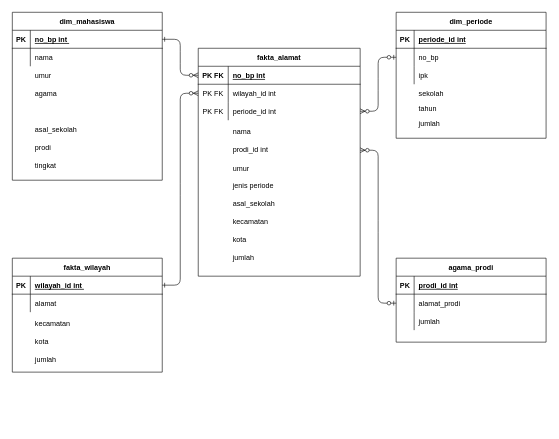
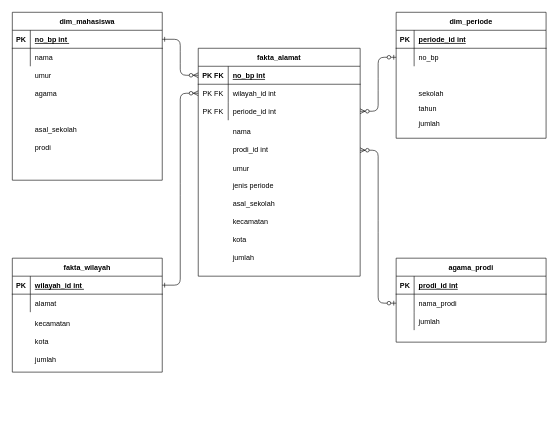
  <mxCell id="0" />
  <mxCell id="1" parent="0" />
  <mxCell id="2" value="" style="edgeStyle=entityRelationEdgeStyle;endArrow=ERzeroToMany;startArrow=ERone;endFill=1;startFill=0;entryX=0;entryY=0.5;entryDx=0;entryDy=0;" parent="1" source="7" target="66" edge="1"><mxGeometry width="100" height="100" relative="1" as="geometry"><mxPoint x="240" y="680" as="sourcePoint" /><mxPoint x="340" y="580" as="targetPoint" /></mxGeometry></mxCell>
  <mxCell id="3" value="" style="edgeStyle=entityRelationEdgeStyle;endArrow=ERzeroToOne;startArrow=ERzeroToMany;endFill=1;startFill=1;exitX=1;exitY=0.5;exitDx=0;exitDy=0;" parent="1" source="72" target="48" edge="1"><mxGeometry width="100" height="100" relative="1" as="geometry"><mxPoint x="300" y="140" as="sourcePoint" /><mxPoint x="360" y="165" as="targetPoint" /></mxGeometry></mxCell>
  <mxCell id="4" value="" style="shape=partialRectangle;overflow=hidden;connectable=0;fillColor=none;top=0;left=0;bottom=0;right=0;" parent="1" vertex="1"><mxGeometry x="330" y="260" width="50" height="30" as="geometry" /></mxCell>
  <mxCell id="5" value="" style="group" parent="1" vertex="1" connectable="0"><mxGeometry x="20" y="20" width="250" height="310" as="geometry" /></mxCell>
  <mxCell id="6" value="dim_mahasiswa" style="shape=table;startSize=30;container=1;collapsible=1;childLayout=tableLayout;fixedRows=1;rowLines=0;fontStyle=1;align=center;resizeLast=1;" parent="5" vertex="1"><mxGeometry width="250" height="280" as="geometry" /></mxCell>
  <mxCell id="7" value="" style="shape=partialRectangle;collapsible=0;dropTarget=0;pointerEvents=0;fillColor=none;points=[[0,0.5],[1,0.5]];portConstraint=eastwest;top=0;left=0;right=0;bottom=1;" parent="6" vertex="1"><mxGeometry y="30" width="250" height="30" as="geometry" /></mxCell>
  <mxCell id="8" value="PK" style="shape=partialRectangle;overflow=hidden;connectable=0;fillColor=none;top=0;left=0;bottom=0;right=0;fontStyle=1;" parent="7" vertex="1"><mxGeometry width="30" height="30" as="geometry" /></mxCell>
  <mxCell id="9" value="no_bp int " style="shape=partialRectangle;overflow=hidden;connectable=0;fillColor=none;top=0;left=0;bottom=0;right=0;align=left;spacingLeft=6;fontStyle=5;" parent="7" vertex="1"><mxGeometry x="30" width="220" height="30" as="geometry" /></mxCell>
  <mxCell id="10" value="" style="shape=partialRectangle;collapsible=0;dropTarget=0;pointerEvents=0;fillColor=none;points=[[0,0.5],[1,0.5]];portConstraint=eastwest;top=0;left=0;right=0;bottom=0;" parent="6" vertex="1"><mxGeometry y="60" width="250" height="30" as="geometry" /></mxCell>
  <mxCell id="11" value="" style="shape=partialRectangle;overflow=hidden;connectable=0;fillColor=none;top=0;left=0;bottom=0;right=0;" parent="10" vertex="1"><mxGeometry width="30" height="30" as="geometry" /></mxCell>
  <mxCell id="12" value="nama" style="shape=partialRectangle;overflow=hidden;connectable=0;fillColor=none;top=0;left=0;bottom=0;right=0;align=left;spacingLeft=6;" parent="10" vertex="1"><mxGeometry x="30" width="220" height="30" as="geometry" /></mxCell>
  <mxCell id="13" value="" style="shape=partialRectangle;collapsible=0;dropTarget=0;pointerEvents=0;fillColor=none;points=[[0,0.5],[1,0.5]];portConstraint=eastwest;top=0;left=0;right=0;bottom=0;" parent="5" vertex="1"><mxGeometry y="90" width="250" height="30" as="geometry" /></mxCell>
  <mxCell id="14" value="" style="shape=partialRectangle;overflow=hidden;connectable=0;fillColor=none;top=0;left=0;bottom=0;right=0;" parent="13" vertex="1"><mxGeometry width="30" height="30" as="geometry" /></mxCell>
  <mxCell id="15" value="umur" style="shape=partialRectangle;overflow=hidden;connectable=0;fillColor=none;top=0;left=0;bottom=0;right=0;align=left;spacingLeft=6;" parent="13" vertex="1"><mxGeometry x="30" width="220" height="30" as="geometry" /></mxCell>
  <mxCell id="16" value="" style="shape=partialRectangle;collapsible=0;dropTarget=0;pointerEvents=0;fillColor=none;points=[[0,0.5],[1,0.5]];portConstraint=eastwest;top=0;left=0;right=0;bottom=0;" parent="5" vertex="1"><mxGeometry y="120" width="250" height="30" as="geometry" /></mxCell>
  <mxCell id="17" value="" style="shape=partialRectangle;overflow=hidden;connectable=0;fillColor=none;top=0;left=0;bottom=0;right=0;" parent="16" vertex="1"><mxGeometry width="30" height="30" as="geometry" /></mxCell>
  <mxCell id="18" value="agama" style="shape=partialRectangle;overflow=hidden;connectable=0;fillColor=none;top=0;left=0;bottom=0;right=0;align=left;spacingLeft=6;" parent="16" vertex="1"><mxGeometry x="30" width="220" height="30" as="geometry" /></mxCell>
  <mxCell id="19" value="" style="shape=partialRectangle;collapsible=0;dropTarget=0;pointerEvents=0;fillColor=none;points=[[0,0.5],[1,0.5]];portConstraint=eastwest;top=0;left=0;right=0;bottom=0;" parent="5" vertex="1"><mxGeometry y="150" width="250" height="30" as="geometry" /></mxCell>
  <mxCell id="20" value="" style="shape=partialRectangle;overflow=hidden;connectable=0;fillColor=none;top=0;left=0;bottom=0;right=0;" parent="19" vertex="1"><mxGeometry width="30" height="30" as="geometry" /></mxCell>
  <mxCell id="21" value="asal_sekolah" style="shape=partialRectangle;overflow=hidden;connectable=0;fillColor=none;top=0;left=0;bottom=0;right=0;align=left;spacingLeft=6;" parent="5" vertex="1"><mxGeometry x="30" y="180" width="220" height="30" as="geometry" /></mxCell>
  <mxCell id="22" value="prodi" style="shape=partialRectangle;overflow=hidden;connectable=0;fillColor=none;top=0;left=0;bottom=0;right=0;align=left;spacingLeft=6;" parent="5" vertex="1"><mxGeometry x="30" y="210" width="220" height="30" as="geometry" /></mxCell>
- <mxCell id="23" value="tingkat" style="shape=partialRectangle;overflow=hidden;connectable=0;fillColor=none;top=0;left=0;bottom=0;right=0;align=left;spacingLeft=6;" parent="5" vertex="1"><mxGeometry x="30" y="240" width="220" height="30" as="geometry" /></mxCell>
  <mxCell id="24" value="" style="group" parent="1" vertex="1" connectable="0"><mxGeometry x="20" y="430" width="250" height="190" as="geometry" /></mxCell>
  <mxCell id="25" value="fakta_wilayah" style="shape=table;startSize=30;container=1;collapsible=1;childLayout=tableLayout;fixedRows=1;rowLines=0;fontStyle=1;align=center;resizeLast=1;" parent="24" vertex="1"><mxGeometry width="250" height="190" as="geometry" /></mxCell>
  <mxCell id="26" value="" style="shape=partialRectangle;collapsible=0;dropTarget=0;pointerEvents=0;fillColor=none;points=[[0,0.5],[1,0.5]];portConstraint=eastwest;top=0;left=0;right=0;bottom=1;" parent="25" vertex="1"><mxGeometry y="30" width="250" height="30" as="geometry" /></mxCell>
  <mxCell id="27" value="PK" style="shape=partialRectangle;overflow=hidden;connectable=0;fillColor=none;top=0;left=0;bottom=0;right=0;fontStyle=1;" parent="26" vertex="1"><mxGeometry width="30" height="30" as="geometry" /></mxCell>
  <mxCell id="28" value="wilayah_id int " style="shape=partialRectangle;overflow=hidden;connectable=0;fillColor=none;top=0;left=0;bottom=0;right=0;align=left;spacingLeft=6;fontStyle=5;" parent="26" vertex="1"><mxGeometry x="30" width="220" height="30" as="geometry" /></mxCell>
  <mxCell id="29" value="" style="shape=partialRectangle;collapsible=0;dropTarget=0;pointerEvents=0;fillColor=none;points=[[0,0.5],[1,0.5]];portConstraint=eastwest;top=0;left=0;right=0;bottom=0;" parent="25" vertex="1"><mxGeometry y="60" width="250" height="30" as="geometry" /></mxCell>
  <mxCell id="30" value="" style="shape=partialRectangle;overflow=hidden;connectable=0;fillColor=none;top=0;left=0;bottom=0;right=0;" parent="29" vertex="1"><mxGeometry width="30" height="30" as="geometry" /></mxCell>
  <mxCell id="31" value="alamat" style="shape=partialRectangle;overflow=hidden;connectable=0;fillColor=none;top=0;left=0;bottom=0;right=0;align=left;spacingLeft=6;" parent="29" vertex="1"><mxGeometry x="30" width="220" height="30" as="geometry" /></mxCell>
  <mxCell id="32" value="" style="shape=partialRectangle;collapsible=0;dropTarget=0;pointerEvents=0;fillColor=none;points=[[0,0.5],[1,0.5]];portConstraint=eastwest;top=0;left=0;right=0;bottom=0;" parent="24" vertex="1"><mxGeometry y="90.005" width="250" height="35.625" as="geometry" /></mxCell>
  <mxCell id="33" value="" style="shape=partialRectangle;overflow=hidden;connectable=0;fillColor=none;top=0;left=0;bottom=0;right=0;" parent="32" vertex="1"><mxGeometry width="30" height="35.625" as="geometry" /></mxCell>
  <mxCell id="34" value="kecamatan" style="shape=partialRectangle;overflow=hidden;connectable=0;fillColor=none;top=0;left=0;bottom=0;right=0;align=left;spacingLeft=6;" parent="32" vertex="1"><mxGeometry x="30" width="220" height="35.625" as="geometry" /></mxCell>
  <mxCell id="35" value="" style="shape=partialRectangle;collapsible=0;dropTarget=0;pointerEvents=0;fillColor=none;points=[[0,0.5],[1,0.5]];portConstraint=eastwest;top=0;left=0;right=0;bottom=0;" parent="24" vertex="1"><mxGeometry y="120" width="250" height="35.625" as="geometry" /></mxCell>
  <mxCell id="36" value="" style="shape=partialRectangle;overflow=hidden;connectable=0;fillColor=none;top=0;left=0;bottom=0;right=0;" parent="35" vertex="1"><mxGeometry width="30" height="35.625" as="geometry" /></mxCell>
  <mxCell id="37" value="kota" style="shape=partialRectangle;overflow=hidden;connectable=0;fillColor=none;top=0;left=0;bottom=0;right=0;align=left;spacingLeft=6;" parent="35" vertex="1"><mxGeometry x="30" width="220" height="35.625" as="geometry" /></mxCell>
  <mxCell id="38" value="" style="shape=partialRectangle;collapsible=0;dropTarget=0;pointerEvents=0;fillColor=none;points=[[0,0.5],[1,0.5]];portConstraint=eastwest;top=0;left=0;right=0;bottom=0;" parent="24" vertex="1"><mxGeometry y="150" width="250" height="35.625" as="geometry" /></mxCell>
  <mxCell id="39" value="" style="shape=partialRectangle;overflow=hidden;connectable=0;fillColor=none;top=0;left=0;bottom=0;right=0;" parent="38" vertex="1"><mxGeometry width="30" height="35.625" as="geometry" /></mxCell>
  <mxCell id="40" value="jumlah" style="shape=partialRectangle;overflow=hidden;connectable=0;fillColor=none;top=0;left=0;bottom=0;right=0;align=left;spacingLeft=6;" parent="38" vertex="1"><mxGeometry x="30" width="220" height="35.625" as="geometry" /></mxCell>
  <mxCell id="41" value="" style="edgeStyle=entityRelationEdgeStyle;fontSize=12;html=1;endArrow=ERzeroToMany;startArrow=ERone;exitX=1;exitY=0.5;exitDx=0;exitDy=0;startFill=0;endFill=1;entryX=0;entryY=0.5;entryDx=0;entryDy=0;" parent="1" source="26" target="69" edge="1"><mxGeometry width="100" height="100" relative="1" as="geometry"><mxPoint x="230" y="420" as="sourcePoint" /><mxPoint x="330" y="220" as="targetPoint" /></mxGeometry></mxCell>
  <mxCell id="42" value="" style="group" parent="1" vertex="1" connectable="0"><mxGeometry x="660" y="20" width="250" height="210" as="geometry" /></mxCell>
  <mxCell id="43" value="" style="group" parent="42" vertex="1" connectable="0"><mxGeometry width="250" height="210" as="geometry" /></mxCell>
  <mxCell id="44" value="dim_periode" style="shape=table;startSize=30;container=1;collapsible=1;childLayout=tableLayout;fixedRows=1;rowLines=0;fontStyle=1;align=center;resizeLast=1;" parent="43" vertex="1"><mxGeometry width="250" height="210" as="geometry" /></mxCell>
  <mxCell id="45" value="" style="shape=partialRectangle;collapsible=0;dropTarget=0;pointerEvents=0;fillColor=none;points=[[0,0.5],[1,0.5]];portConstraint=eastwest;top=0;left=0;right=0;bottom=1;" parent="44" vertex="1"><mxGeometry y="30" width="250" height="30" as="geometry" /></mxCell>
  <mxCell id="46" value="PK" style="shape=partialRectangle;overflow=hidden;connectable=0;fillColor=none;top=0;left=0;bottom=0;right=0;fontStyle=1;" parent="45" vertex="1"><mxGeometry width="30" height="30" as="geometry" /></mxCell>
  <mxCell id="47" value="periode_id int" style="shape=partialRectangle;overflow=hidden;connectable=0;fillColor=none;top=0;left=0;bottom=0;right=0;align=left;spacingLeft=6;fontStyle=5;" parent="45" vertex="1"><mxGeometry x="30" width="220" height="30" as="geometry" /></mxCell>
  <mxCell id="48" value="" style="shape=partialRectangle;collapsible=0;dropTarget=0;pointerEvents=0;fillColor=none;points=[[0,0.5],[1,0.5]];portConstraint=eastwest;top=0;left=0;right=0;bottom=0;" parent="44" vertex="1"><mxGeometry y="60" width="250" height="30" as="geometry" /></mxCell>
  <mxCell id="49" value="" style="shape=partialRectangle;overflow=hidden;connectable=0;fillColor=none;top=0;left=0;bottom=0;right=0;" parent="48" vertex="1"><mxGeometry width="30" height="30" as="geometry" /></mxCell>
  <mxCell id="50" value="no_bp" style="shape=partialRectangle;overflow=hidden;connectable=0;fillColor=none;top=0;left=0;bottom=0;right=0;align=left;spacingLeft=6;" parent="48" vertex="1"><mxGeometry x="30" width="220" height="30" as="geometry" /></mxCell>
  <mxCell id="51" value="" style="shape=partialRectangle;collapsible=0;dropTarget=0;pointerEvents=0;fillColor=none;points=[[0,0.5],[1,0.5]];portConstraint=eastwest;top=0;left=0;right=0;bottom=0;" parent="44" vertex="1"><mxGeometry y="90" width="250" height="30" as="geometry" /></mxCell>
  <mxCell id="52" value="" style="shape=partialRectangle;overflow=hidden;connectable=0;fillColor=none;top=0;left=0;bottom=0;right=0;" parent="51" vertex="1"><mxGeometry width="30" height="30" as="geometry" /></mxCell>
- <mxCell id="53" value="ipk" style="shape=partialRectangle;overflow=hidden;connectable=0;fillColor=none;top=0;left=0;bottom=0;right=0;align=left;spacingLeft=6;" parent="51" vertex="1"><mxGeometry x="30" width="220" height="30" as="geometry" /></mxCell>
  <mxCell id="54" value="" style="shape=partialRectangle;collapsible=0;dropTarget=0;pointerEvents=0;fillColor=none;points=[[0,0.5],[1,0.5]];portConstraint=eastwest;top=0;left=0;right=0;bottom=0;" parent="43" vertex="1"><mxGeometry y="120" width="250" height="30" as="geometry" /></mxCell>
  <mxCell id="55" value="" style="shape=partialRectangle;overflow=hidden;connectable=0;fillColor=none;top=0;left=0;bottom=0;right=0;" parent="54" vertex="1"><mxGeometry width="30" height="30" as="geometry" /></mxCell>
  <mxCell id="56" value="sekolah" style="shape=partialRectangle;overflow=hidden;connectable=0;fillColor=none;top=0;left=0;bottom=0;right=0;align=left;spacingLeft=6;" parent="54" vertex="1"><mxGeometry x="30" width="220" height="30" as="geometry" /></mxCell>
  <mxCell id="57" value="" style="shape=partialRectangle;collapsible=0;dropTarget=0;pointerEvents=0;fillColor=none;points=[[0,0.5],[1,0.5]];portConstraint=eastwest;top=0;left=0;right=0;bottom=0;" parent="43" vertex="1"><mxGeometry y="145" width="250" height="30" as="geometry" /></mxCell>
  <mxCell id="58" value="" style="shape=partialRectangle;overflow=hidden;connectable=0;fillColor=none;top=0;left=0;bottom=0;right=0;" parent="57" vertex="1"><mxGeometry width="30" height="30" as="geometry" /></mxCell>
  <mxCell id="59" value="tahun" style="shape=partialRectangle;overflow=hidden;connectable=0;fillColor=none;top=0;left=0;bottom=0;right=0;align=left;spacingLeft=6;" parent="57" vertex="1"><mxGeometry x="30" width="220" height="30" as="geometry" /></mxCell>
  <mxCell id="60" value="" style="shape=partialRectangle;collapsible=0;dropTarget=0;pointerEvents=0;fillColor=none;points=[[0,0.5],[1,0.5]];portConstraint=eastwest;top=0;left=0;right=0;bottom=0;" parent="43" vertex="1"><mxGeometry y="170" width="250" height="30" as="geometry" /></mxCell>
  <mxCell id="61" value="" style="shape=partialRectangle;overflow=hidden;connectable=0;fillColor=none;top=0;left=0;bottom=0;right=0;" parent="60" vertex="1"><mxGeometry width="30" height="30" as="geometry" /></mxCell>
  <mxCell id="62" value="jumlah" style="shape=partialRectangle;overflow=hidden;connectable=0;fillColor=none;top=0;left=0;bottom=0;right=0;align=left;spacingLeft=6;" parent="60" vertex="1"><mxGeometry x="30" width="220" height="30" as="geometry" /></mxCell>
  <mxCell id="63" value="" style="group" parent="1" vertex="1" connectable="0"><mxGeometry x="330" y="80" width="270" height="380" as="geometry" /></mxCell>
  <mxCell id="64" value="prodi_id int" style="shape=partialRectangle;overflow=hidden;connectable=0;fillColor=none;top=0;left=0;bottom=0;right=0;align=left;spacingLeft=6;" parent="63" vertex="1"><mxGeometry x="50" y="150.001" width="220" height="36.774" as="geometry" /></mxCell>
  <mxCell id="65" value="fakta_alamat" style="shape=table;startSize=30;container=1;collapsible=1;childLayout=tableLayout;fixedRows=1;rowLines=0;fontStyle=1;align=center;resizeLast=1;" parent="63" vertex="1"><mxGeometry width="270" height="380" as="geometry" /></mxCell>
  <mxCell id="66" value="" style="shape=partialRectangle;collapsible=0;dropTarget=0;pointerEvents=0;fillColor=none;points=[[0,0.5],[1,0.5]];portConstraint=eastwest;top=0;left=0;right=0;bottom=1;" parent="65" vertex="1"><mxGeometry y="30" width="270" height="30" as="geometry" /></mxCell>
  <mxCell id="67" value="PK FK" style="shape=partialRectangle;overflow=hidden;connectable=0;fillColor=none;top=0;left=0;bottom=0;right=0;fontStyle=1;" parent="66" vertex="1"><mxGeometry width="50" height="30" as="geometry" /></mxCell>
  <mxCell id="68" value="no_bp int" style="shape=partialRectangle;overflow=hidden;connectable=0;fillColor=none;top=0;left=0;bottom=0;right=0;align=left;spacingLeft=6;fontStyle=5;" parent="66" vertex="1"><mxGeometry x="50" width="220" height="30" as="geometry" /></mxCell>
  <mxCell id="69" value="" style="shape=partialRectangle;collapsible=0;dropTarget=0;pointerEvents=0;fillColor=none;points=[[0,0.5],[1,0.5]];portConstraint=eastwest;top=0;left=0;right=0;bottom=0;" parent="65" vertex="1"><mxGeometry y="60" width="270" height="30" as="geometry" /></mxCell>
  <mxCell id="70" value="PK FK" style="shape=partialRectangle;overflow=hidden;connectable=0;fillColor=none;top=0;left=0;bottom=0;right=0;" parent="69" vertex="1"><mxGeometry width="50" height="30" as="geometry" /></mxCell>
  <mxCell id="71" value="wilayah_id int" style="shape=partialRectangle;overflow=hidden;connectable=0;fillColor=none;top=0;left=0;bottom=0;right=0;align=left;spacingLeft=6;" parent="69" vertex="1"><mxGeometry x="50" width="220" height="30" as="geometry" /></mxCell>
  <mxCell id="72" value="" style="shape=partialRectangle;collapsible=0;dropTarget=0;pointerEvents=0;fillColor=none;points=[[0,0.5],[1,0.5]];portConstraint=eastwest;top=0;left=0;right=0;bottom=0;" parent="65" vertex="1"><mxGeometry y="90" width="270" height="30" as="geometry" /></mxCell>
  <mxCell id="73" value="PK FK" style="shape=partialRectangle;overflow=hidden;connectable=0;fillColor=none;top=0;left=0;bottom=0;right=0;" parent="72" vertex="1"><mxGeometry width="50" height="30" as="geometry" /></mxCell>
  <mxCell id="74" value="periode_id int" style="shape=partialRectangle;overflow=hidden;connectable=0;fillColor=none;top=0;left=0;bottom=0;right=0;align=left;spacingLeft=6;" parent="72" vertex="1"><mxGeometry x="50" width="220" height="30" as="geometry" /></mxCell>
  <mxCell id="75" value="nama" style="shape=partialRectangle;overflow=hidden;connectable=0;fillColor=none;top=0;left=0;bottom=0;right=0;align=left;spacingLeft=6;" parent="63" vertex="1"><mxGeometry x="50" y="119.997" width="220" height="36.774" as="geometry" /></mxCell>
  <mxCell id="76" value="umur" style="shape=partialRectangle;overflow=hidden;connectable=0;fillColor=none;top=0;left=0;bottom=0;right=0;align=left;spacingLeft=6;" parent="63" vertex="1"><mxGeometry x="50" y="181.995" width="220" height="36.774" as="geometry" /></mxCell>
  <mxCell id="77" value="jenis periode" style="shape=partialRectangle;overflow=hidden;connectable=0;fillColor=none;top=0;left=0;bottom=0;right=0;align=left;spacingLeft=6;" parent="63" vertex="1"><mxGeometry x="50" y="209.999" width="220" height="36.774" as="geometry" /></mxCell>
  <mxCell id="78" value="asal_sekolah" style="shape=partialRectangle;overflow=hidden;connectable=0;fillColor=none;top=0;left=0;bottom=0;right=0;align=left;spacingLeft=6;" parent="63" vertex="1"><mxGeometry x="50" y="240.004" width="220" height="36.774" as="geometry" /></mxCell>
  <mxCell id="79" value="kecamatan" style="shape=partialRectangle;overflow=hidden;connectable=0;fillColor=none;top=0;left=0;bottom=0;right=0;align=left;spacingLeft=6;" parent="63" vertex="1"><mxGeometry x="50" y="269.998" width="220" height="36.774" as="geometry" /></mxCell>
  <mxCell id="80" value="kota" style="shape=partialRectangle;overflow=hidden;connectable=0;fillColor=none;top=0;left=0;bottom=0;right=0;align=left;spacingLeft=6;" parent="63" vertex="1"><mxGeometry x="50" y="299.998" width="220" height="36.774" as="geometry" /></mxCell>
  <mxCell id="81" value="jumlah" style="shape=partialRectangle;overflow=hidden;connectable=0;fillColor=none;top=0;left=0;bottom=0;right=0;align=left;spacingLeft=6;" parent="63" vertex="1"><mxGeometry x="50" y="329.998" width="220" height="36.774" as="geometry" /></mxCell>
  <mxCell id="82" value="" style="edgeStyle=entityRelationEdgeStyle;endArrow=ERzeroToOne;startArrow=ERzeroToMany;endFill=1;startFill=1;" parent="1" target="89" edge="1"><mxGeometry width="100" height="100" relative="1" as="geometry"><mxPoint x="600" y="250" as="sourcePoint" /><mxPoint x="345" y="845" as="targetPoint" /></mxGeometry></mxCell>
  <mxCell id="83" value="" style="group" parent="1" vertex="1" connectable="0"><mxGeometry x="335" y="500" width="250" height="210" as="geometry" /></mxCell>
  <mxCell id="84" value="" style="group" parent="83" vertex="1" connectable="0"><mxGeometry x="325" y="-70" width="250" height="210" as="geometry" /></mxCell>
  <mxCell id="85" value="agama_prodi" style="shape=table;startSize=30;container=1;collapsible=1;childLayout=tableLayout;fixedRows=1;rowLines=0;fontStyle=1;align=center;resizeLast=1;" parent="84" vertex="1"><mxGeometry width="250" height="140" as="geometry" /></mxCell>
  <mxCell id="86" value="" style="shape=partialRectangle;collapsible=0;dropTarget=0;pointerEvents=0;fillColor=none;points=[[0,0.5],[1,0.5]];portConstraint=eastwest;top=0;left=0;right=0;bottom=1;" parent="85" vertex="1"><mxGeometry y="30" width="250" height="30" as="geometry" /></mxCell>
  <mxCell id="87" value="PK" style="shape=partialRectangle;overflow=hidden;connectable=0;fillColor=none;top=0;left=0;bottom=0;right=0;fontStyle=1;" parent="86" vertex="1"><mxGeometry width="30" height="30" as="geometry" /></mxCell>
  <mxCell id="88" value="prodi_id int" style="shape=partialRectangle;overflow=hidden;connectable=0;fillColor=none;top=0;left=0;bottom=0;right=0;align=left;spacingLeft=6;fontStyle=5;" parent="86" vertex="1"><mxGeometry x="30" width="220" height="30" as="geometry" /></mxCell>
  <mxCell id="89" value="" style="shape=partialRectangle;collapsible=0;dropTarget=0;pointerEvents=0;fillColor=none;points=[[0,0.5],[1,0.5]];portConstraint=eastwest;top=0;left=0;right=0;bottom=0;" parent="85" vertex="1"><mxGeometry y="60" width="250" height="30" as="geometry" /></mxCell>
  <mxCell id="90" value="" style="shape=partialRectangle;overflow=hidden;connectable=0;fillColor=none;top=0;left=0;bottom=0;right=0;" parent="89" vertex="1"><mxGeometry width="30" height="30" as="geometry" /></mxCell>
- <mxCell id="91" value="alamat_prodi" style="shape=partialRectangle;overflow=hidden;connectable=0;fillColor=none;top=0;left=0;bottom=0;right=0;align=left;spacingLeft=6;" parent="89" vertex="1"><mxGeometry x="30" width="220" height="30" as="geometry" /></mxCell>
+ <mxCell id="91" value="nama_prodi" style="shape=partialRectangle;overflow=hidden;connectable=0;fillColor=none;top=0;left=0;bottom=0;right=0;align=left;spacingLeft=6;" parent="89" vertex="1"><mxGeometry x="30" width="220" height="30" as="geometry" /></mxCell>
  <mxCell id="92" value="" style="shape=partialRectangle;collapsible=0;dropTarget=0;pointerEvents=0;fillColor=none;points=[[0,0.5],[1,0.5]];portConstraint=eastwest;top=0;left=0;right=0;bottom=0;" parent="85" vertex="1"><mxGeometry y="90" width="250" height="30" as="geometry" /></mxCell>
  <mxCell id="93" value="" style="shape=partialRectangle;overflow=hidden;connectable=0;fillColor=none;top=0;left=0;bottom=0;right=0;" parent="92" vertex="1"><mxGeometry width="30" height="30" as="geometry" /></mxCell>
  <mxCell id="94" value="jumlah" style="shape=partialRectangle;overflow=hidden;connectable=0;fillColor=none;top=0;left=0;bottom=0;right=0;align=left;spacingLeft=6;" parent="92" vertex="1"><mxGeometry x="30" width="220" height="30" as="geometry" /></mxCell>
  <mxCell id="95" value="" style="shape=partialRectangle;collapsible=0;dropTarget=0;pointerEvents=0;fillColor=none;points=[[0,0.5],[1,0.5]];portConstraint=eastwest;top=0;left=0;right=0;bottom=0;" parent="84" vertex="1"><mxGeometry y="145" width="250" height="30" as="geometry" /></mxCell>
  <mxCell id="96" value="" style="shape=partialRectangle;overflow=hidden;connectable=0;fillColor=none;top=0;left=0;bottom=0;right=0;" parent="95" vertex="1"><mxGeometry width="30" height="30" as="geometry" /></mxCell>
